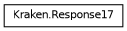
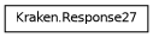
  digraph {
    rankdir=LR
-   n1 [color=black fillcolor=white fontname=Helvetica fontsize=10 height=0.2 label="Kraken.Response17" shape=record style=filled width=0.4]
+   n1 [color=black fillcolor=white fontname=Helvetica fontsize=10 height=0.2 label="Kraken.Response27" shape=record style=filled width=0.4]
  }
